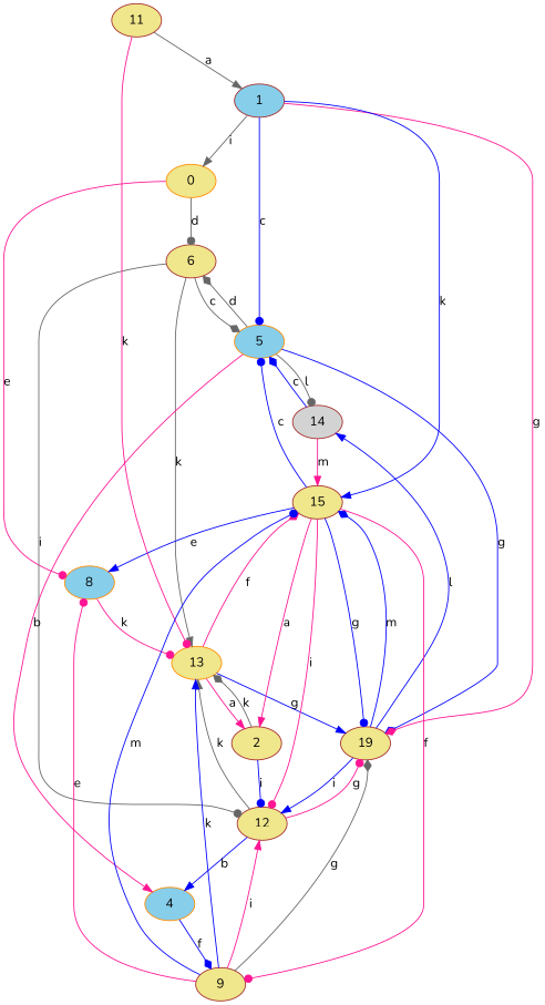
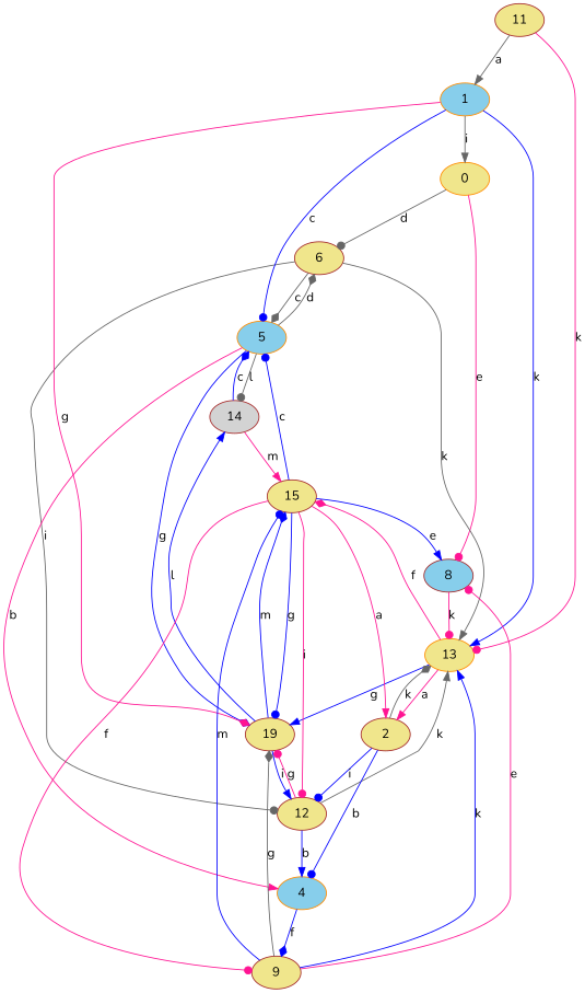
  strict digraph {
    fontname=Nunito
    node [color=brown fillcolor=khaki fontname=Nunito style=filled]
    edge [arrowhead=dot color=blue fontname=Nunito]
    0 [color=darkorange]
    6
-   8 [color=darkorange fillcolor=skyblue]
+   8 [fillcolor=skyblue]
    5 [color=darkorange fillcolor=skyblue]
    13 [color=darkorange]
    12
-   1 [fillcolor=skyblue]
+   1 [color=darkorange fillcolor=skyblue]
    n8 [label=19]
    4 [color=darkorange fillcolor=skyblue]
    14 [fillcolor=lightgrey]
    15
    11
    2
    9
    0 -> 6 [color=gray40 label=d]
    0 -> 8 [color=deeppink label=e]
    6 -> 5 [arrowhead=diamond color=gray40 label=c]
    6 -> 13 [arrowhead=normal color=gray40 label=k]
    6 -> 12 [color=gray40 label=i]
    8 -> 13 [color=deeppink label=k]
    5 -> 6 [arrowhead=diamond color=gray40 label=d]
    5 -> n8 [arrowhead=diamond label=g]
    5 -> 4 [arrowhead=normal color=deeppink label=b]
    5 -> 14 [color=gray40 label=l]
    13 -> n8 [arrowhead=normal label=g]
    13 -> 15 [arrowhead=diamond color=deeppink label=f]
    13 -> 2 [arrowhead=normal color=deeppink label=a]
    12 -> 13 [arrowhead=normal color=gray40 label=k]
    12 -> n8 [color=deeppink label=g]
    12 -> 4 [arrowhead=normal label=b]
    1 -> 0 [arrowhead=normal color=gray40 label=i]
    1 -> 5 [label=c]
-   1 -> 15 [arrowhead=normal label=k]
+   1 -> 13 [arrowhead=normal label=k]
    1 -> n8 [arrowhead=diamond color=deeppink label=g]
    n8 -> 12 [arrowhead=normal label=i]
    n8 -> 14 [arrowhead=normal label=l]
    n8 -> 15 [arrowhead=diamond label=m]
    4 -> 9 [arrowhead=diamond label=f]
    14 -> 5 [arrowhead=diamond label=c]
    14 -> 15 [arrowhead=normal color=deeppink label=m]
    15 -> 8 [arrowhead=normal label=e]
    15 -> 5 [label=c]
    15 -> 12 [color=deeppink label=i]
    15 -> n8 [label=g]
    15 -> 2 [arrowhead=normal color=deeppink label=a]
    15 -> 9 [color=deeppink label=f]
    11 -> 13 [color=deeppink label=k]
    11 -> 1 [arrowhead=normal color=gray40 label=a]
    2 -> 13 [arrowhead=diamond color=gray40 label=k]
    2 -> 12 [label=i]
+   2 -> 4 [label=b]
    9 -> 8 [color=deeppink label=e]
    9 -> 13 [arrowhead=normal label=k]
-   9 -> 12 [arrowhead=normal color=deeppink label=i]
    9 -> n8 [arrowhead=diamond color=gray40 label=g]
    9 -> 15 [label=m]
  }
